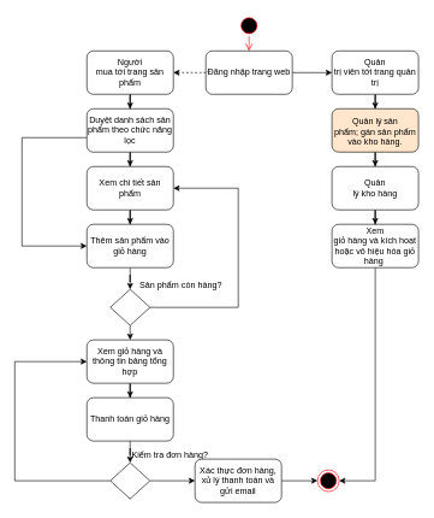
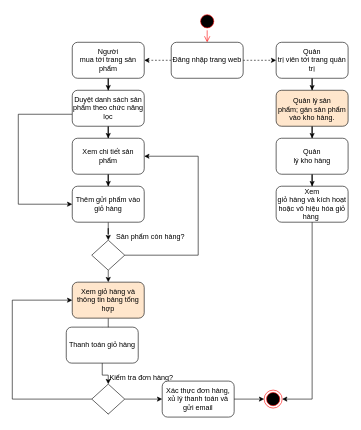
  <mxCell id="0" />
  <mxCell id="1" parent="0" />
  <mxCell id="2" value="" style="ellipse;html=1;shape=startState;fillColor=#000000;strokeColor=#ff0000;movable=1;resizable=1;rotatable=1;deletable=1;editable=1;locked=0;connectable=1;" parent="1" vertex="1"><mxGeometry x="330" y="20" width="30" height="30" as="geometry" /></mxCell>
  <mxCell id="3" value="" style="edgeStyle=orthogonalEdgeStyle;html=1;verticalAlign=bottom;endArrow=open;endSize=8;strokeColor=#ff0000;rounded=0;movable=1;resizable=1;rotatable=1;deletable=1;editable=1;locked=0;connectable=1;" parent="1" source="2" edge="1"><mxGeometry relative="1" as="geometry"><mxPoint x="345" y="70" as="targetPoint" /></mxGeometry></mxCell>
  <mxCell id="4" value="" style="edgeStyle=orthogonalEdgeStyle;rounded=0;orthogonalLoop=1;jettySize=auto;html=1;dashed=1;" parent="1" source="6" target="21" edge="1"><mxGeometry relative="1" as="geometry" /></mxCell>
- <mxCell id="5" value="" style="edgeStyle=orthogonalEdgeStyle;rounded=0;orthogonalLoop=1;jettySize=auto;html=1;" parent="1" source="6" target="23" edge="1"><mxGeometry relative="1" as="geometry" /></mxCell>
+ <mxCell id="5" value="" style="edgeStyle=orthogonalEdgeStyle;rounded=0;orthogonalLoop=1;jettySize=auto;html=1;dashed=1;" parent="1" source="6" target="23" edge="1"><mxGeometry relative="1" as="geometry" /></mxCell>
  <mxCell id="6" value="Đăng nhập trang web" style="rounded=1;whiteSpace=wrap;html=1;movable=1;resizable=1;rotatable=1;deletable=1;editable=1;locked=0;connectable=1;" parent="1" vertex="1"><mxGeometry x="285" y="70" width="120" height="60" as="geometry" /></mxCell>
  <mxCell id="7" value="" style="edgeStyle=orthogonalEdgeStyle;rounded=0;orthogonalLoop=1;jettySize=auto;html=1;" parent="1" source="9" target="11" edge="1"><mxGeometry relative="1" as="geometry" /></mxCell>
  <mxCell id="8" style="edgeStyle=orthogonalEdgeStyle;rounded=0;orthogonalLoop=1;jettySize=auto;html=1;entryX=0;entryY=0.5;entryDx=0;entryDy=0;" parent="1" source="9" target="13" edge="1"><mxGeometry relative="1" as="geometry"><Array as="points"><mxPoint x="30" y="190" /><mxPoint x="30" y="340" /></Array></mxGeometry></mxCell>
  <mxCell id="9" value="Duyệt danh sách sản phẩm theo chức năng lọc" style="whiteSpace=wrap;html=1;rounded=1;resizable=1;" parent="1" vertex="1"><mxGeometry x="120" y="150" width="120" height="60" as="geometry" /></mxCell>
  <mxCell id="10" value="" style="edgeStyle=orthogonalEdgeStyle;rounded=0;orthogonalLoop=1;jettySize=auto;html=1;" parent="1" source="11" target="13" edge="1"><mxGeometry relative="1" as="geometry" /></mxCell>
  <mxCell id="11" value="Xem chi tiết sản phẩm" style="whiteSpace=wrap;html=1;rounded=1;resizable=1;" parent="1" vertex="1"><mxGeometry x="120" y="230" width="120" height="60" as="geometry" /></mxCell>
  <mxCell id="12" value="" style="edgeStyle=orthogonalEdgeStyle;rounded=0;orthogonalLoop=1;jettySize=auto;html=1;" parent="1" source="13" target="34" edge="1"><mxGeometry relative="1" as="geometry" /></mxCell>
- <mxCell id="13" value="Thêm sản phẩm vào giỏ hàng" style="whiteSpace=wrap;html=1;rounded=1;resizable=1;" parent="1" vertex="1"><mxGeometry x="120" y="310" width="120" height="60" as="geometry" /></mxCell>
+ <mxCell id="13" value="Thêm gửi phẩm vào giỏ hàng" style="whiteSpace=wrap;html=1;rounded=1;resizable=1;" parent="1" vertex="1"><mxGeometry x="120" y="310" width="120" height="60" as="geometry" /></mxCell>
  <mxCell id="14" value="" style="edgeStyle=orthogonalEdgeStyle;rounded=0;orthogonalLoop=1;jettySize=auto;html=1;" parent="1" source="15" target="17" edge="1"><mxGeometry relative="1" as="geometry" /></mxCell>
- <mxCell id="15" value="Xem giỏ hàng và thông tin bảng tổng hợp" style="whiteSpace=wrap;html=1;rounded=1;resizable=1;" parent="1" vertex="1"><mxGeometry x="120" y="470" width="120" height="60" as="geometry" /></mxCell>
+ <mxCell id="15" value="Xem giỏ hàng và thông tin bảng tổng hợp" style="whiteSpace=wrap;html=1;rounded=1;resizable=1;fillColor=#ffe6cc;" parent="1" vertex="1"><mxGeometry x="120" y="470" width="120" height="60" as="geometry" /></mxCell>
  <mxCell id="16" value="" style="edgeStyle=orthogonalEdgeStyle;rounded=0;orthogonalLoop=1;jettySize=auto;html=1;entryX=0.5;entryY=0;entryDx=0;entryDy=0;" parent="1" source="17" target="30" edge="1"><mxGeometry relative="1" as="geometry" /></mxCell>
- <mxCell id="17" value="Thanh toán giỏ hàng" style="whiteSpace=wrap;html=1;rounded=1;resizable=1;" parent="1" vertex="1"><mxGeometry x="120" y="550" width="120" height="60" as="geometry" /></mxCell>
+ <mxCell id="17" value="Thanh toán giỏ hàng" style="whiteSpace=wrap;html=1;rounded=1;resizable=1;" parent="1" vertex="1"><mxGeometry x="110" y="545" width="120" height="60" as="geometry" /></mxCell>
  <mxCell id="18" value="" style="edgeStyle=orthogonalEdgeStyle;rounded=0;orthogonalLoop=1;jettySize=auto;html=1;" parent="1" target="30" edge="1"><mxGeometry relative="1" as="geometry"><mxPoint x="180" y="690" as="sourcePoint" /></mxGeometry></mxCell>
  <mxCell id="19" value="" style="ellipse;html=1;shape=endState;fillColor=#000000;strokeColor=#ff0000;" parent="1" vertex="1"><mxGeometry x="440" y="650" width="30" height="30" as="geometry" /></mxCell>
  <mxCell id="20" value="" style="edgeStyle=orthogonalEdgeStyle;rounded=0;orthogonalLoop=1;jettySize=auto;html=1;" parent="1" source="21" target="9" edge="1"><mxGeometry relative="1" as="geometry" /></mxCell>
  <mxCell id="21" value="&lt;span style=&quot;line-height: 107%;&quot;&gt;&lt;font face=&quot;Helvetica&quot; style=&quot;font-size: 12px;&quot;&gt;Người&lt;br&gt;mua tới trang sản phẩm&lt;/font&gt;&lt;/span&gt;" style="whiteSpace=wrap;html=1;rounded=1;resizable=1;" parent="1" vertex="1"><mxGeometry x="120" y="70" width="120" height="60" as="geometry" /></mxCell>
  <mxCell id="22" value="" style="edgeStyle=orthogonalEdgeStyle;rounded=0;orthogonalLoop=1;jettySize=auto;html=1;" parent="1" source="23" target="25" edge="1"><mxGeometry relative="1" as="geometry" /></mxCell>
  <mxCell id="23" value="&lt;span style=&quot;line-height: 107%;&quot;&gt;&lt;font style=&quot;font-size: 12px;&quot; face=&quot;Helvetica&quot;&gt;Quản&lt;br/&gt;trị viên tới trang quản trị&lt;/font&gt;&lt;/span&gt;" style="whiteSpace=wrap;html=1;rounded=1;resizable=1;" parent="1" vertex="1"><mxGeometry x="460" y="70" width="120" height="60" as="geometry" /></mxCell>
  <mxCell id="24" value="" style="edgeStyle=orthogonalEdgeStyle;rounded=0;orthogonalLoop=1;jettySize=auto;html=1;" parent="1" source="25" target="28" edge="1"><mxGeometry relative="1" as="geometry" /></mxCell>
  <mxCell id="25" value="&lt;div&gt;&lt;br&gt;&lt;/div&gt;Quản lý&lt;span style=&quot;text-indent: -18pt; background-color: transparent; color: light-dark(rgb(0, 0, 0), rgb(255, 255, 255)); font-family: &amp;quot;Courier New&amp;quot;;&quot;&gt;&lt;span style=&quot;font-variant-numeric: normal; font-variant-east-asian: normal; font-variant-alternates: normal; font-size-adjust: none; font-kerning: auto; font-optical-sizing: auto; font-feature-settings: normal; font-variation-settings: normal; font-variant-position: normal; font-variant-emoji: normal; font-stretch: normal; font-size: 7pt; line-height: normal; font-family: &amp;quot;Times New Roman&amp;quot;;&quot;&gt;&amp;nbsp;&lt;/span&gt;&lt;/span&gt;&lt;span style=&quot;text-indent: -18pt; background-color: transparent; color: light-dark(rgb(0, 0, 0), rgb(255, 255, 255));&quot;&gt;sản&lt;br&gt;phẩm; gán sản phẩm vào kho hàng.&lt;/span&gt;&lt;p style=&quot;mso-margin-top-alt:auto;mso-margin-bottom-alt:&amp;lt;br/&amp;gt;auto;margin-left:54.0pt;mso-add-space:auto;text-indent:-18.0pt;line-height:&amp;lt;br/&amp;gt;normal;mso-list:l0 level1 lfo1&quot; class=&quot;MsoListParagraph&quot;&gt;&lt;/p&gt;" style="rounded=1;whiteSpace=wrap;html=1;fillColor=#ffe6cc;" parent="1" vertex="1"><mxGeometry x="460" y="150" width="120" height="60" as="geometry" /></mxCell>
  <mxCell id="26" value="&lt;span style=&quot;line-height: 107%;&quot;&gt;&lt;font face=&quot;Helvetica&quot; style=&quot;&quot;&gt;Xem&lt;br&gt;giỏ hàng và kích hoạt hoặc vô hiệu hóa giỏ hàng&amp;nbsp;&lt;/font&gt;&lt;/span&gt;" style="whiteSpace=wrap;html=1;rounded=1;resizable=1;" parent="1" vertex="1"><mxGeometry x="460" y="310" width="120" height="60" as="geometry" /></mxCell>
  <mxCell id="27" value="" style="edgeStyle=orthogonalEdgeStyle;rounded=0;orthogonalLoop=1;jettySize=auto;html=1;" parent="1" source="28" target="26" edge="1"><mxGeometry relative="1" as="geometry" /></mxCell>
  <mxCell id="28" value="&lt;span class=&quot;fontstyle01&quot;&gt;&lt;span style=&quot;line-height: 107%;&quot;&gt;&lt;font style=&quot;&quot;&gt;&lt;font face=&quot;Helvetica&quot;&gt;Quản&lt;br&gt;&lt;/font&gt;&lt;font face=&quot;Helvetica&quot;&gt;lý kho hàng&lt;/font&gt;&lt;/font&gt;&lt;/span&gt;&lt;/span&gt;" style="whiteSpace=wrap;html=1;rounded=1;resizable=1;" parent="1" vertex="1"><mxGeometry x="460" y="230" width="120" height="60" as="geometry" /></mxCell>
  <mxCell id="29" value="" style="edgeStyle=orthogonalEdgeStyle;rounded=0;orthogonalLoop=1;jettySize=auto;html=1;entryX=0;entryY=0.5;entryDx=0;entryDy=0;exitX=1;exitY=0.5;exitDx=0;exitDy=0;" parent="1" source="30" target="36" edge="1"><mxGeometry relative="1" as="geometry"><mxPoint x="285" y="755" as="targetPoint" /></mxGeometry></mxCell>
  <mxCell id="30" value="" style="rhombus;whiteSpace=wrap;html=1;" parent="1" vertex="1"><mxGeometry x="152.5" y="640" width="55" height="50" as="geometry" /></mxCell>
  <mxCell id="31" value="Kiểm tra đơn hàng?" style="text;html=1;align=center;verticalAlign=middle;resizable=0;points=[];autosize=1;strokeColor=none;fillColor=none;" parent="1" vertex="1"><mxGeometry x="170" y="615" width="130" height="30" as="geometry" /></mxCell>
  <mxCell id="32" value="" style="endArrow=classic;html=1;rounded=0;exitX=0;exitY=0.5;exitDx=0;exitDy=0;entryX=0;entryY=0.5;entryDx=0;entryDy=0;" parent="1" source="30" target="15" edge="1"><mxGeometry width="50" height="50" relative="1" as="geometry"><mxPoint x="50" y="700" as="sourcePoint" /><mxPoint x="100" y="650" as="targetPoint" /><Array as="points"><mxPoint x="20" y="665" /><mxPoint x="20" y="500" /></Array></mxGeometry></mxCell>
  <mxCell id="33" style="edgeStyle=orthogonalEdgeStyle;rounded=0;orthogonalLoop=1;jettySize=auto;html=1;exitX=0.5;exitY=1;exitDx=0;exitDy=0;entryX=0.5;entryY=0;entryDx=0;entryDy=0;" parent="1" source="34" target="15" edge="1"><mxGeometry relative="1" as="geometry" /></mxCell>
  <mxCell id="34" value="" style="rhombus;whiteSpace=wrap;html=1;" parent="1" vertex="1"><mxGeometry x="152.5" y="400" width="55" height="50" as="geometry" /></mxCell>
  <mxCell id="35" value="Sản phẩm còn hàng?" style="text;html=1;align=center;verticalAlign=middle;resizable=0;points=[];autosize=1;strokeColor=none;fillColor=none;" parent="1" vertex="1"><mxGeometry x="180" y="380" width="140" height="30" as="geometry" /></mxCell>
  <mxCell id="36" value="Xác thực đơn hàng, xủ lý thanh toán và gửi email" style="rounded=1;whiteSpace=wrap;html=1;resizable=1;" parent="1" vertex="1"><mxGeometry x="270" y="635" width="120" height="60" as="geometry" /></mxCell>
  <mxCell id="37" value="" style="endArrow=classic;html=1;rounded=0;exitX=1;exitY=0.5;exitDx=0;exitDy=0;entryX=0;entryY=0.5;entryDx=0;entryDy=0;" parent="1" source="36" target="19" edge="1"><mxGeometry width="50" height="50" relative="1" as="geometry"><mxPoint x="300" y="760" as="sourcePoint" /><mxPoint x="350" y="710" as="targetPoint" /></mxGeometry></mxCell>
  <mxCell id="38" value="" style="endArrow=classic;html=1;rounded=0;exitX=1;exitY=0.5;exitDx=0;exitDy=0;entryX=1;entryY=0.5;entryDx=0;entryDy=0;" parent="1" source="34" target="11" edge="1"><mxGeometry width="50" height="50" relative="1" as="geometry"><mxPoint x="280" y="460" as="sourcePoint" /><mxPoint x="330" y="410" as="targetPoint" /><Array as="points"><mxPoint x="330" y="425" /><mxPoint x="330" y="260" /></Array></mxGeometry></mxCell>
  <mxCell id="39" value="" style="endArrow=classic;html=1;rounded=0;exitX=0.5;exitY=1;exitDx=0;exitDy=0;entryX=1;entryY=0.5;entryDx=0;entryDy=0;" parent="1" source="26" target="19" edge="1"><mxGeometry width="50" height="50" relative="1" as="geometry"><mxPoint x="500" y="500" as="sourcePoint" /><mxPoint x="520" y="680" as="targetPoint" /><Array as="points"><mxPoint x="520" y="665" /></Array></mxGeometry></mxCell>
